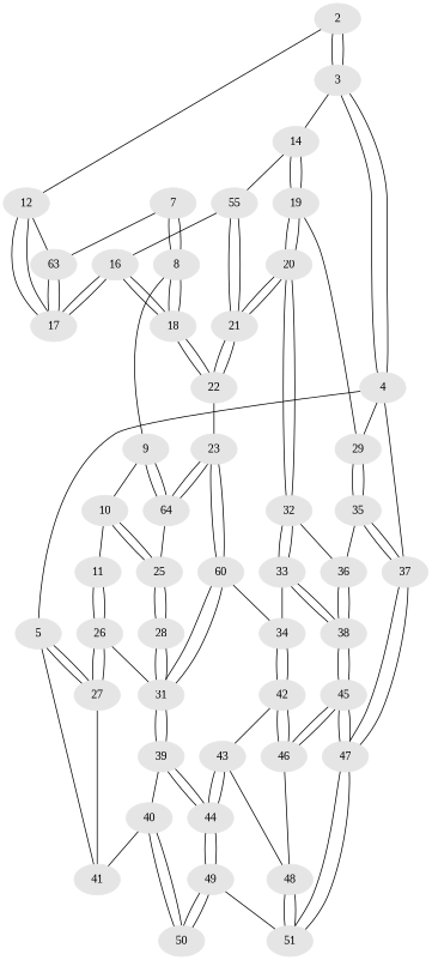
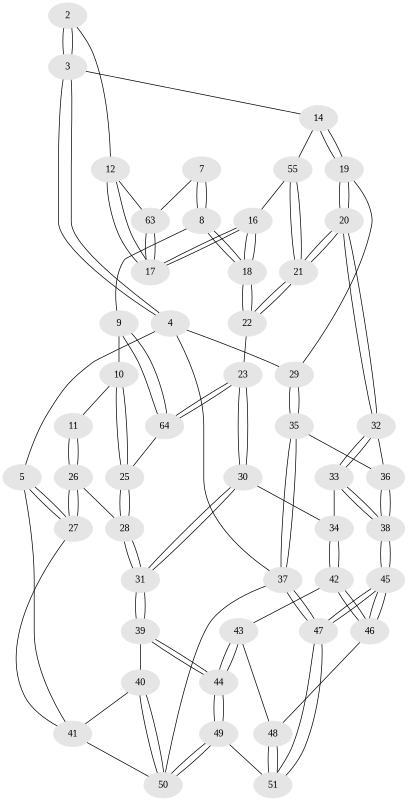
  graph {
    fontname="Liberation Serif"
    node [color=gray90 fontname="Liberation Serif" style=filled]
    edge [fontname="Liberation Serif"]
    2
    3
    12
    7
    8
    n6 [label=63]
    4
    14
    17
    5
    29
    37
    n13 [label=55]
    19
    27
    41
    35
    47
    50
    11
    26
    9
    18
    10
    n25 [label=64]
    22
    25
    28
    16
    21
    20
    23
    32
    33
    36
-   30 [label=60]
+   30
    31
    34
    39
    42
    40
    44
    38
    45
    43
    46
    51
    49
    48
    2 -- 3
    2 -- 3
    2 -- 12
    3 -- 4
    3 -- 4
    3 -- 14
    12 -- n6
    12 -- 17
    12 -- 17
    7 -- 8
    7 -- 8
    7 -- n6
    8 -- 9
    8 -- 18
    8 -- 18
    n6 -- 17
    n6 -- 17
    4 -- 5
    4 -- 29
    4 -- 37
    14 -- n13
    14 -- 19
    14 -- 19
    5 -- 27
    5 -- 27
    5 -- 41
    29 -- 35
    29 -- 35
    37 -- 47
    37 -- 47
+   37 -- 50
    n13 -- 16
    n13 -- 21
    n13 -- 21
    19 -- 29
    19 -- 20
    19 -- 20
    27 -- 41
+   41 -- 50
    35 -- 37
    35 -- 37
    35 -- 36
    47 -- 51
    47 -- 51
    11 -- 26
    11 -- 26
    26 -- 27
    26 -- 27
-   26 -- 31
+   26 -- 28
    9 -- 10
    9 -- n25
    9 -- n25
    18 -- 22
    18 -- 22
    10 -- 11
    10 -- 25
    10 -- 25
    n25 -- 25
    22 -- 23
    25 -- 28
    25 -- 28
    28 -- 31
    28 -- 31
    16 -- 17
    16 -- 17
    16 -- 18
    16 -- 18
    21 -- 22
    21 -- 22
    20 -- 21
    20 -- 21
    20 -- 32
    20 -- 32
    23 -- n25
    23 -- n25
    23 -- 30
    23 -- 30
    32 -- 33
    32 -- 33
    32 -- 36
    33 -- 34
    33 -- 38
    33 -- 38
    36 -- 38
    36 -- 38
    30 -- 31
    30 -- 31
    30 -- 34
    31 -- 39
    31 -- 39
    34 -- 42
    34 -- 42
    39 -- 40
    39 -- 44
    39 -- 44
    42 -- 43
    42 -- 46
    42 -- 46
    40 -- 41
    40 -- 50
    40 -- 50
    44 -- 49
    44 -- 49
    38 -- 45
    38 -- 45
    45 -- 47
    45 -- 47
    45 -- 46
    45 -- 46
    43 -- 44
    43 -- 44
    43 -- 48
    46 -- 48
    49 -- 50
    49 -- 50
    49 -- 51
    48 -- 51
    48 -- 51
  }
